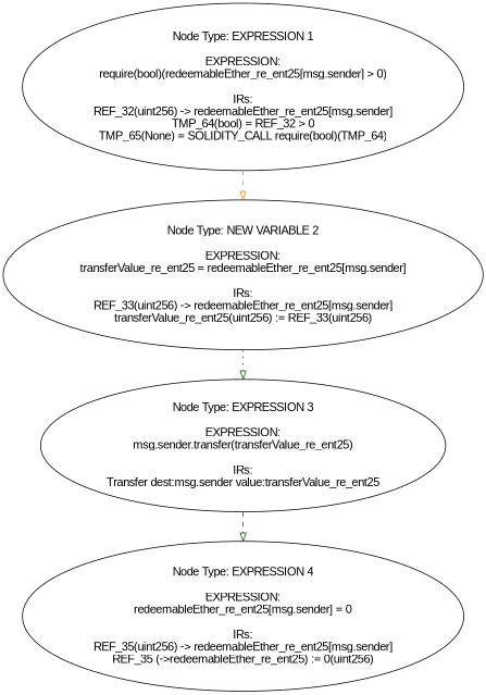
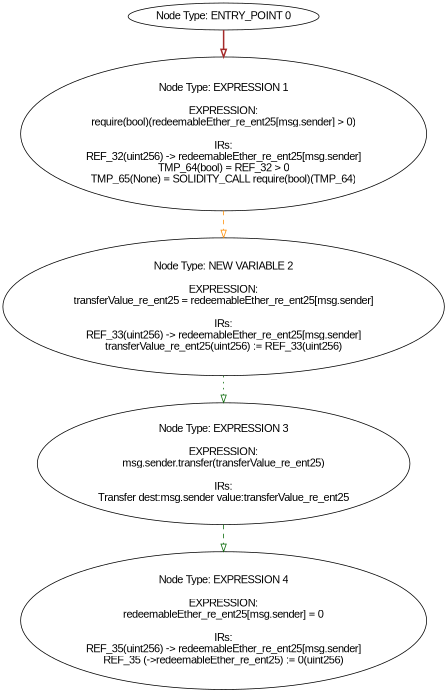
  digraph {
    fontname="Liberation Sans"
    node [fontname="Liberation Sans"]
    edge [color=darkgreen style=dashed arrowhead=onormal fontname="Liberation Sans"]
+   n1 [label="Node Type: ENTRY_POINT 0\n"]
    n2 [label="Node Type: EXPRESSION 1\n\nEXPRESSION:\nrequire(bool)(redeemableEther_re_ent25[msg.sender] > 0)\n\nIRs:\nREF_32(uint256) -> redeemableEther_re_ent25[msg.sender]\nTMP_64(bool) = REF_32 > 0\nTMP_65(None) = SOLIDITY_CALL require(bool)(TMP_64)"]
    n3 [label="Node Type: NEW VARIABLE 2\n\nEXPRESSION:\ntransferValue_re_ent25 = redeemableEther_re_ent25[msg.sender]\n\nIRs:\nREF_33(uint256) -> redeemableEther_re_ent25[msg.sender]\ntransferValue_re_ent25(uint256) := REF_33(uint256)"]
    n4 [label="Node Type: EXPRESSION 3\n\nEXPRESSION:\nmsg.sender.transfer(transferValue_re_ent25)\n\nIRs:\nTransfer dest:msg.sender value:transferValue_re_ent25"]
    n5 [label="Node Type: EXPRESSION 4\n\nEXPRESSION:\nredeemableEther_re_ent25[msg.sender] = 0\n\nIRs:\nREF_35(uint256) -> redeemableEther_re_ent25[msg.sender]\nREF_35 (->redeemableEther_re_ent25) := 0(uint256)"]
+   n1 -> n2 [color=brown style=bold]
    n2 -> n3 [color=darkorange]
    n3 -> n4 [style=dotted]
    n4 -> n5
  }
